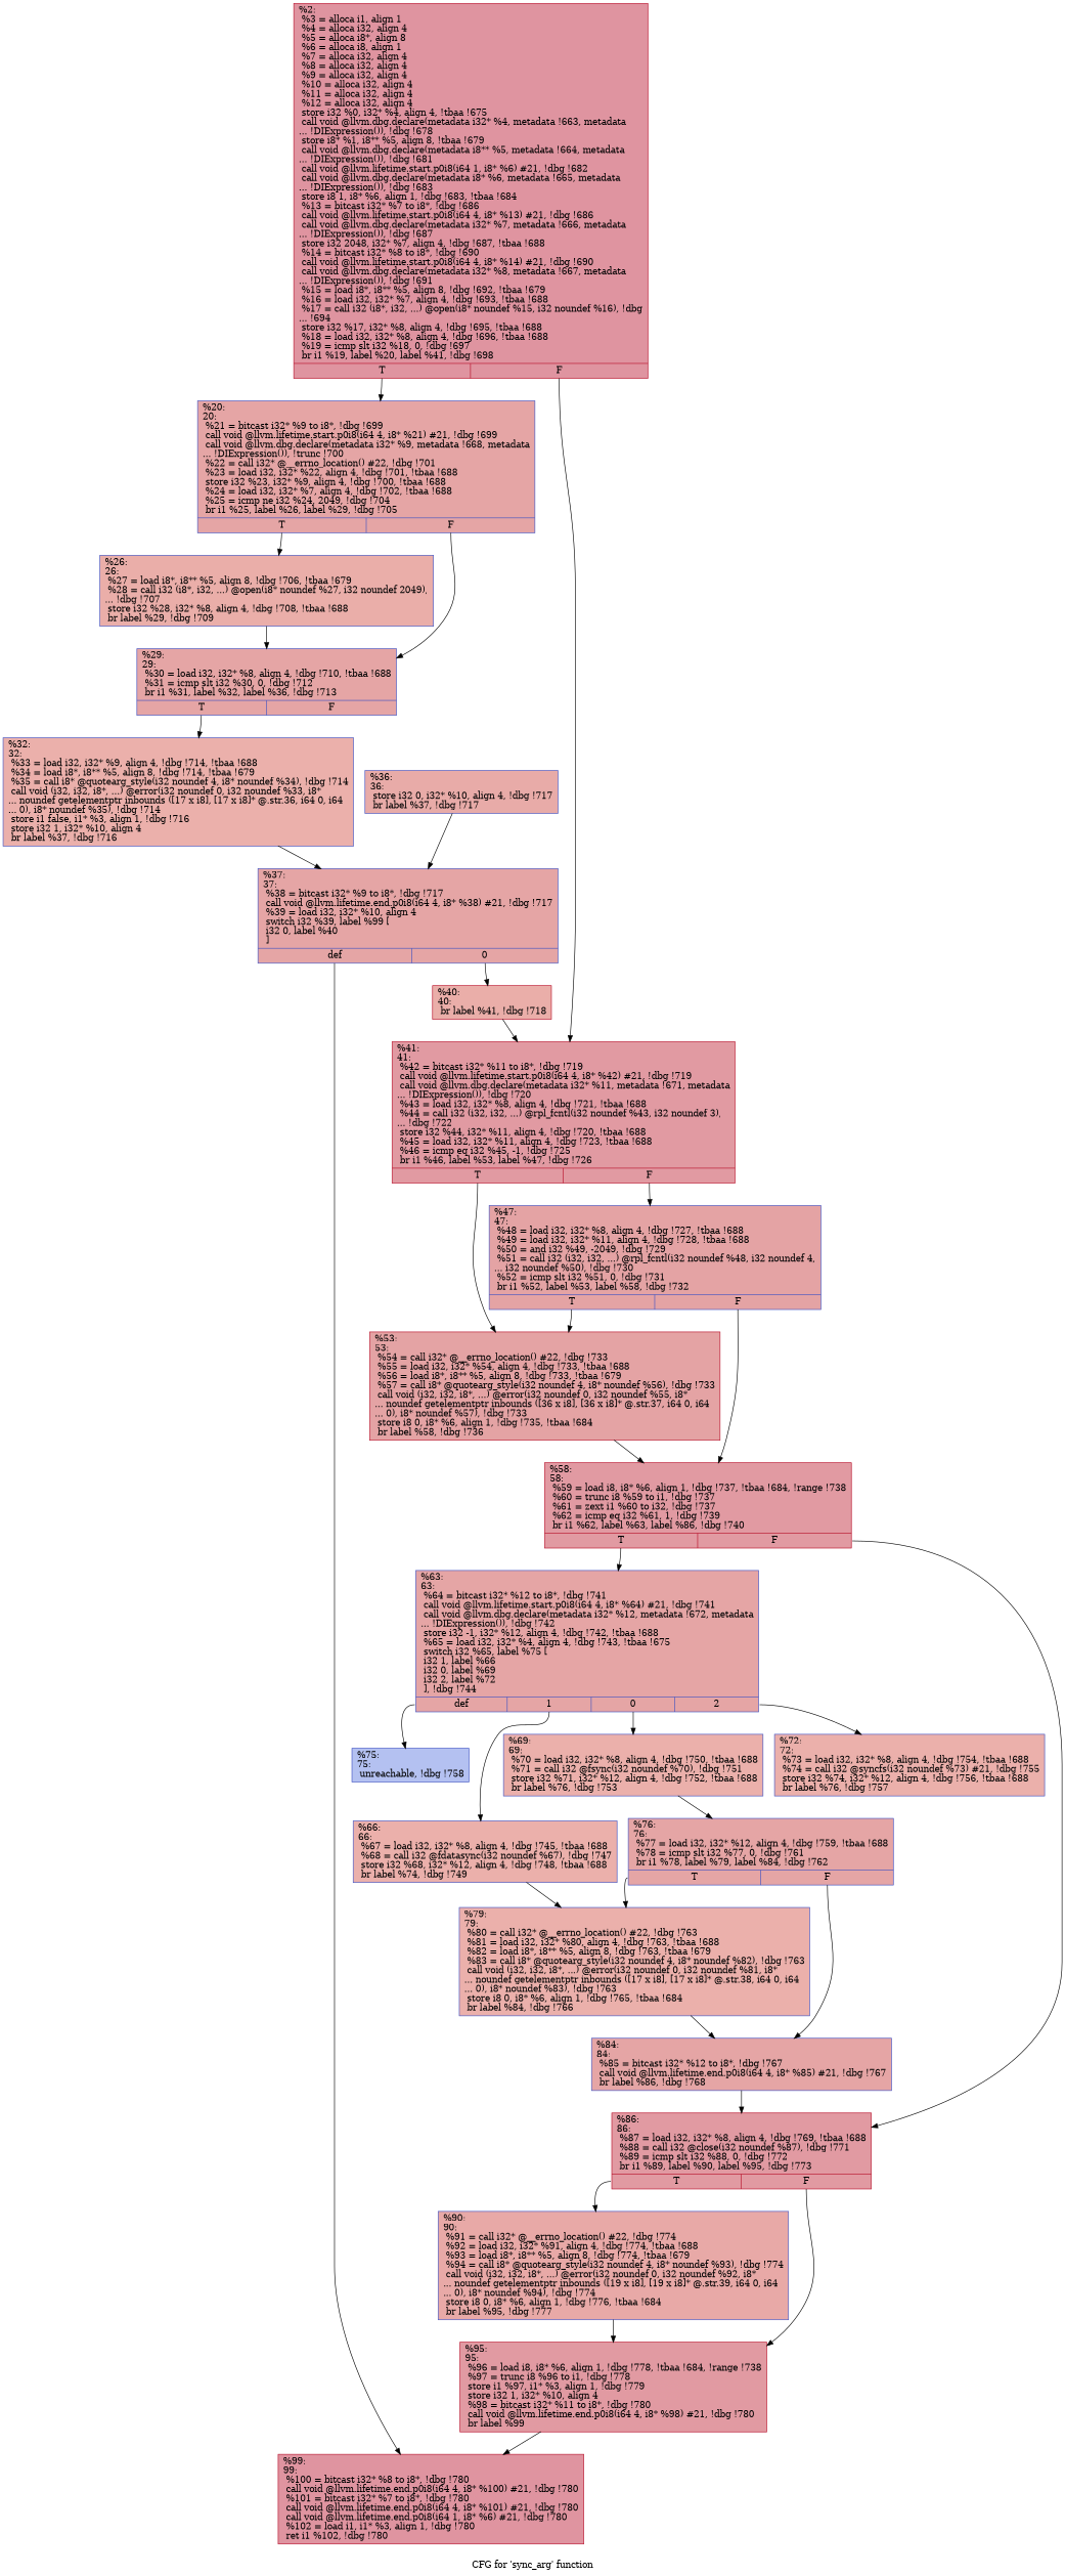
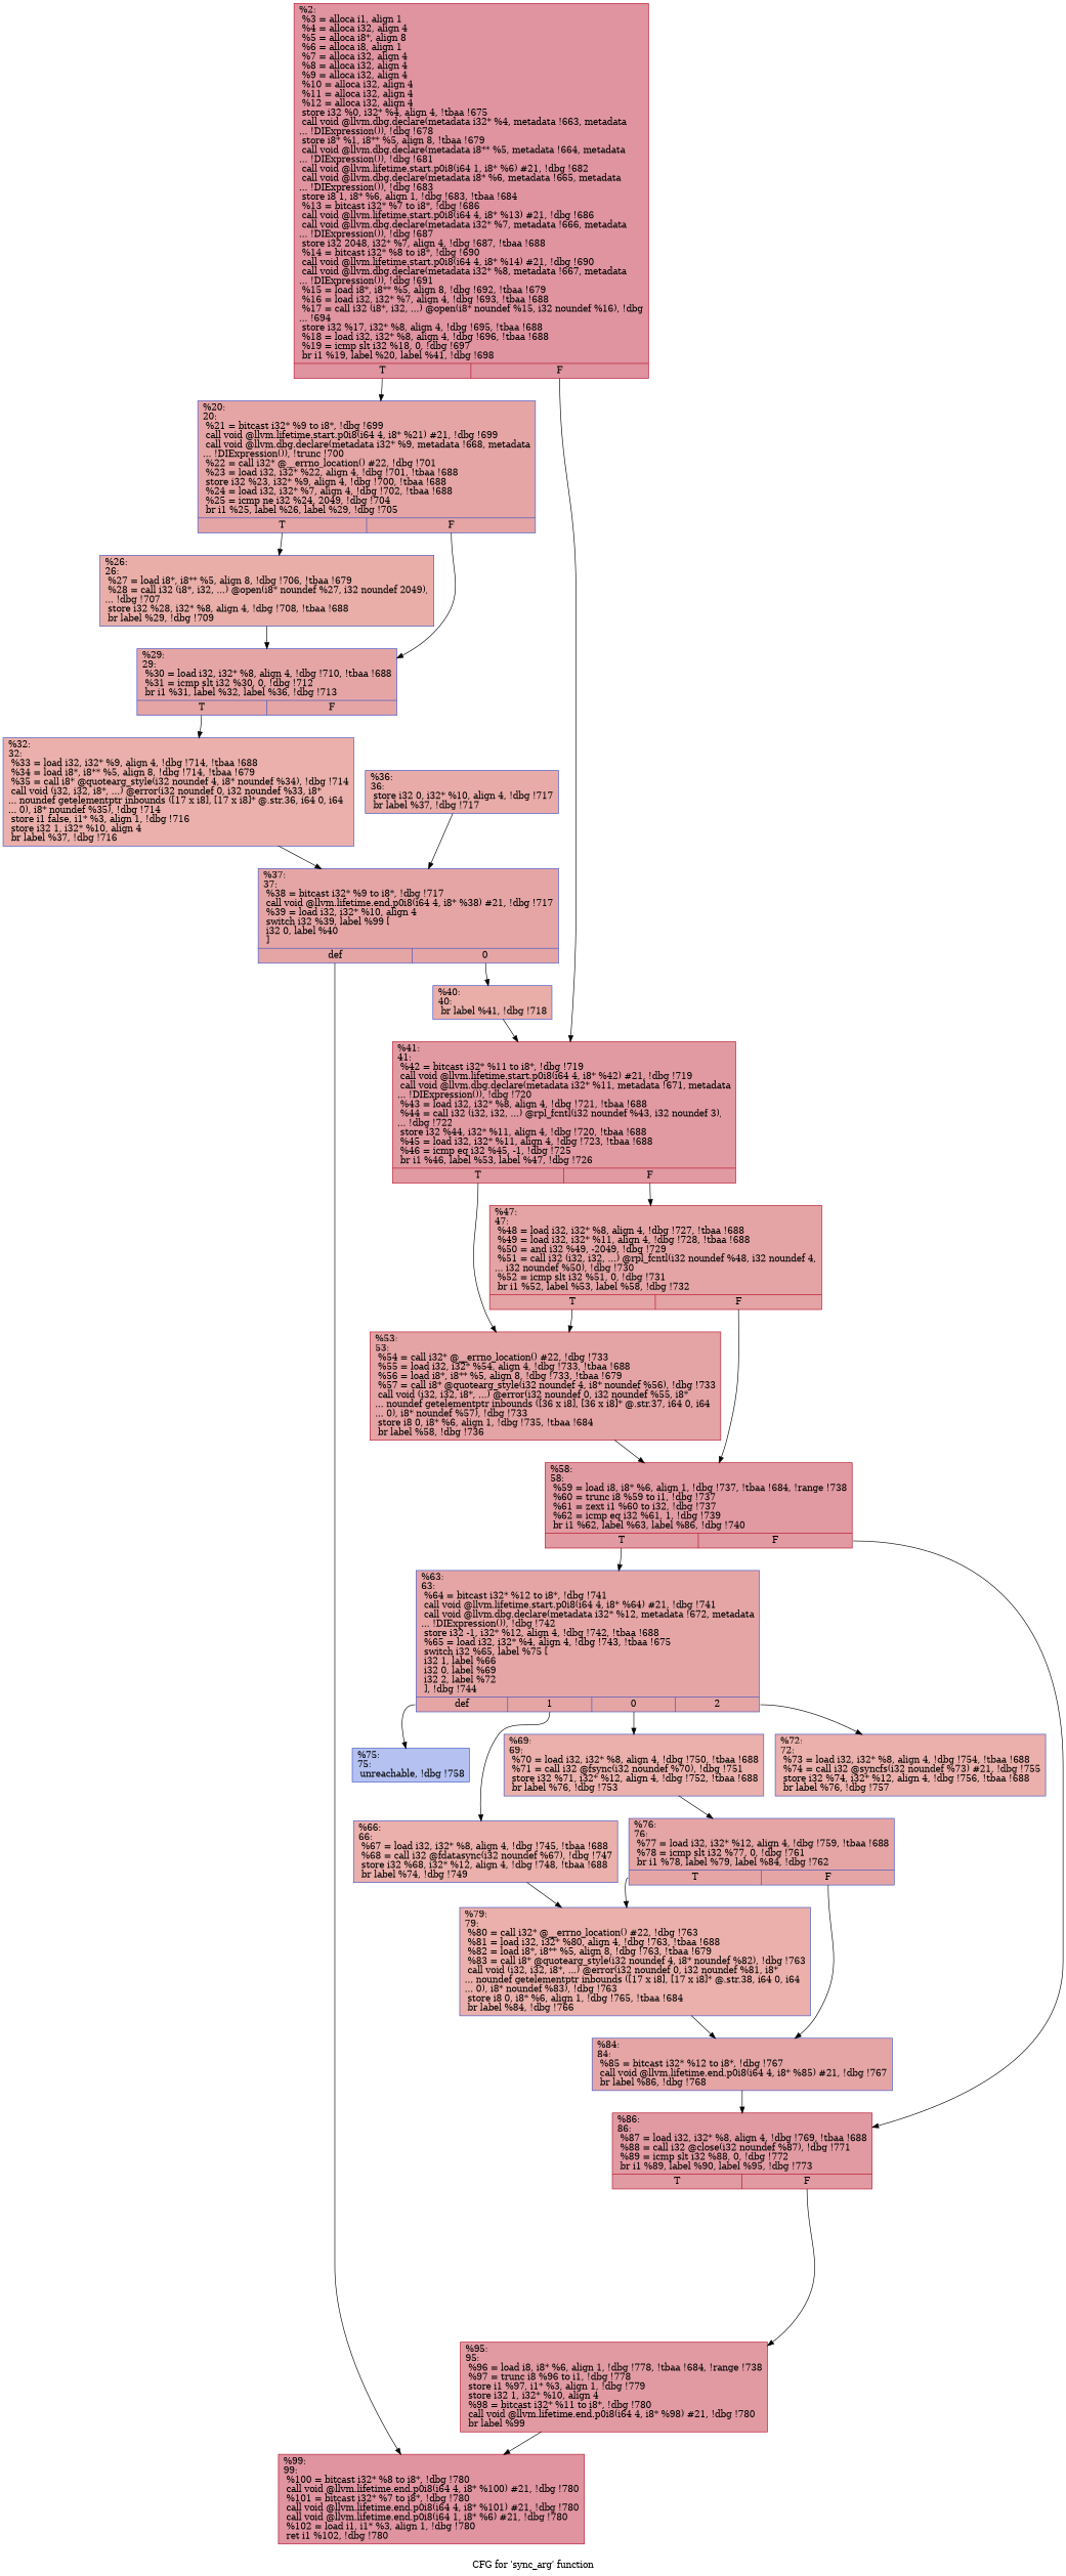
  digraph {
    label="CFG for 'sync_arg' function"
    node [color="#3d50c3ff" fillcolor="#c5333470" shape=record style=filled]
    n1 [color="#b70d28ff" fillcolor="#b70d2870" label="{%2:\l  %3 = alloca i1, align 1\l  %4 = alloca i32, align 4\l  %5 = alloca i8*, align 8\l  %6 = alloca i8, align 1\l  %7 = alloca i32, align 4\l  %8 = alloca i32, align 4\l  %9 = alloca i32, align 4\l  %10 = alloca i32, align 4\l  %11 = alloca i32, align 4\l  %12 = alloca i32, align 4\l  store i32 %0, i32* %4, align 4, !tbaa !675\l  call void @llvm.dbg.declare(metadata i32* %4, metadata !663, metadata\l... !DIExpression()), !dbg !678\l  store i8* %1, i8** %5, align 8, !tbaa !679\l  call void @llvm.dbg.declare(metadata i8** %5, metadata !664, metadata\l... !DIExpression()), !dbg !681\l  call void @llvm.lifetime.start.p0i8(i64 1, i8* %6) #21, !dbg !682\l  call void @llvm.dbg.declare(metadata i8* %6, metadata !665, metadata\l... !DIExpression()), !dbg !683\l  store i8 1, i8* %6, align 1, !dbg !683, !tbaa !684\l  %13 = bitcast i32* %7 to i8*, !dbg !686\l  call void @llvm.lifetime.start.p0i8(i64 4, i8* %13) #21, !dbg !686\l  call void @llvm.dbg.declare(metadata i32* %7, metadata !666, metadata\l... !DIExpression()), !dbg !687\l  store i32 2048, i32* %7, align 4, !dbg !687, !tbaa !688\l  %14 = bitcast i32* %8 to i8*, !dbg !690\l  call void @llvm.lifetime.start.p0i8(i64 4, i8* %14) #21, !dbg !690\l  call void @llvm.dbg.declare(metadata i32* %8, metadata !667, metadata\l... !DIExpression()), !dbg !691\l  %15 = load i8*, i8** %5, align 8, !dbg !692, !tbaa !679\l  %16 = load i32, i32* %7, align 4, !dbg !693, !tbaa !688\l  %17 = call i32 (i8*, i32, ...) @open(i8* noundef %15, i32 noundef %16), !dbg\l... !694\l  store i32 %17, i32* %8, align 4, !dbg !695, !tbaa !688\l  %18 = load i32, i32* %8, align 4, !dbg !696, !tbaa !688\l  %19 = icmp slt i32 %18, 0, !dbg !697\l  br i1 %19, label %20, label %41, !dbg !698\l|{<s0>T|<s1>F}}"]
    n2 [label="{%20:\l20:                                               \l  %21 = bitcast i32* %9 to i8*, !dbg !699\l  call void @llvm.lifetime.start.p0i8(i64 4, i8* %21) #21, !dbg !699\l  call void @llvm.dbg.declare(metadata i32* %9, metadata !668, metadata\l... !DIExpression()), !trunc !700\l  %22 = call i32* @__errno_location() #22, !dbg !701\l  %23 = load i32, i32* %22, align 4, !dbg !701, !tbaa !688\l  store i32 %23, i32* %9, align 4, !dbg !700, !tbaa !688\l  %24 = load i32, i32* %7, align 4, !dbg !702, !tbaa !688\l  %25 = icmp ne i32 %24, 2049, !dbg !704\l  br i1 %25, label %26, label %29, !dbg !705\l|{<s0>T|<s1>F}}"]
    n3 [color="#b70d28ff" fillcolor="#bb1b2c70" label="{%41:\l41:                                               \l  %42 = bitcast i32* %11 to i8*, !dbg !719\l  call void @llvm.lifetime.start.p0i8(i64 4, i8* %42) #21, !dbg !719\l  call void @llvm.dbg.declare(metadata i32* %11, metadata !671, metadata\l... !DIExpression()), !dbg !720\l  %43 = load i32, i32* %8, align 4, !dbg !721, !tbaa !688\l  %44 = call i32 (i32, i32, ...) @rpl_fcntl(i32 noundef %43, i32 noundef 3),\l... !dbg !722\l  store i32 %44, i32* %11, align 4, !dbg !720, !tbaa !688\l  %45 = load i32, i32* %11, align 4, !dbg !723, !tbaa !688\l  %46 = icmp eq i32 %45, -1, !dbg !725\l  br i1 %46, label %53, label %47, !dbg !726\l|{<s0>T|<s1>F}}"]
    n4 [fillcolor="#d0473d70" label="{%26:\l26:                                               \l  %27 = load i8*, i8** %5, align 8, !dbg !706, !tbaa !679\l  %28 = call i32 (i8*, i32, ...) @open(i8* noundef %27, i32 noundef 2049),\l... !dbg !707\l  store i32 %28, i32* %8, align 4, !dbg !708, !tbaa !688\l  br label %29, !dbg !709\l}"]
    n5 [label="{%29:\l29:                                               \l  %30 = load i32, i32* %8, align 4, !dbg !710, !tbaa !688\l  %31 = icmp slt i32 %30, 0, !dbg !712\l  br i1 %31, label %32, label %36, !dbg !713\l|{<s0>T|<s1>F}}"]
    n6 [color="#b70d28ff" fillcolor="#c32e3170" label="{%53:\l53:                                               \l  %54 = call i32* @__errno_location() #22, !dbg !733\l  %55 = load i32, i32* %54, align 4, !dbg !733, !tbaa !688\l  %56 = load i8*, i8** %5, align 8, !dbg !733, !tbaa !679\l  %57 = call i8* @quotearg_style(i32 noundef 4, i8* noundef %56), !dbg !733\l  call void (i32, i32, i8*, ...) @error(i32 noundef 0, i32 noundef %55, i8*\l... noundef getelementptr inbounds ([36 x i8], [36 x i8]* @.str.37, i64 0, i64\l... 0), i8* noundef %57), !dbg !733\l  store i8 0, i8* %6, align 1, !dbg !735, !tbaa !684\l  br label %58, !dbg !736\l}"]
-   n7 [fillcolor="#c32e3170" label="{%47:\l47:                                               \l  %48 = load i32, i32* %8, align 4, !dbg !727, !tbaa !688\l  %49 = load i32, i32* %11, align 4, !dbg !728, !tbaa !688\l  %50 = and i32 %49, -2049, !dbg !729\l  %51 = call i32 (i32, i32, ...) @rpl_fcntl(i32 noundef %48, i32 noundef 4,\l... i32 noundef %50), !dbg !730\l  %52 = icmp slt i32 %51, 0, !dbg !731\l  br i1 %52, label %53, label %58, !dbg !732\l|{<s0>T|<s1>F}}"]
+   n7 [color="#b70d28ff" fillcolor="#c32e3170" label="{%47:\l47:                                               \l  %48 = load i32, i32* %8, align 4, !dbg !727, !tbaa !688\l  %49 = load i32, i32* %11, align 4, !dbg !728, !tbaa !688\l  %50 = and i32 %49, -2049, !dbg !729\l  %51 = call i32 (i32, i32, ...) @rpl_fcntl(i32 noundef %48, i32 noundef 4,\l... i32 noundef %50), !dbg !730\l  %52 = icmp slt i32 %51, 0, !dbg !731\l  br i1 %52, label %53, label %58, !dbg !732\l|{<s0>T|<s1>F}}"]
    n8 [fillcolor="#d24b4070" label="{%32:\l32:                                               \l  %33 = load i32, i32* %9, align 4, !dbg !714, !tbaa !688\l  %34 = load i8*, i8** %5, align 8, !dbg !714, !tbaa !679\l  %35 = call i8* @quotearg_style(i32 noundef 4, i8* noundef %34), !dbg !714\l  call void (i32, i32, i8*, ...) @error(i32 noundef 0, i32 noundef %33, i8*\l... noundef getelementptr inbounds ([17 x i8], [17 x i8]* @.str.36, i64 0, i64\l... 0), i8* noundef %35), !dbg !714\l  store i1 false, i1* %3, align 1, !dbg !716\l  store i32 1, i32* %10, align 4\l  br label %37, !dbg !716\l}"]
    n9 [color="#b70d28ff" fillcolor="#bb1b2c70" label="{%58:\l58:                                               \l  %59 = load i8, i8* %6, align 1, !dbg !737, !tbaa !684, !range !738\l  %60 = trunc i8 %59 to i1, !dbg !737\l  %61 = zext i1 %60 to i32, !dbg !737\l  %62 = icmp eq i32 %61, 1, !dbg !739\l  br i1 %62, label %63, label %86, !dbg !740\l|{<s0>T|<s1>F}}"]
    n10 [label="{%37:\l37:                                               \l  %38 = bitcast i32* %9 to i8*, !dbg !717\l  call void @llvm.lifetime.end.p0i8(i64 4, i8* %38) #21, !dbg !717\l  %39 = load i32, i32* %10, align 4\l  switch i32 %39, label %99 [\l    i32 0, label %40\l  ]\l|{<s0>def|<s1>0}}"]
    n11 [fillcolor="#cc403a70" label="{%36:\l36:                                               \l  store i32 0, i32* %10, align 4, !dbg !717\l  br label %37, !dbg !717\l}"]
    n12 [color="#b70d28ff" fillcolor="#b70d2870" label="{%99:\l99:                                               \l  %100 = bitcast i32* %8 to i8*, !dbg !780\l  call void @llvm.lifetime.end.p0i8(i64 4, i8* %100) #21, !dbg !780\l  %101 = bitcast i32* %7 to i8*, !dbg !780\l  call void @llvm.lifetime.end.p0i8(i64 4, i8* %101) #21, !dbg !780\l  call void @llvm.lifetime.end.p0i8(i64 1, i8* %6) #21, !dbg !780\l  %102 = load i1, i1* %3, align 1, !dbg !780\l  ret i1 %102, !dbg !780\l}"]
-   n13 [color="#b70d28ff" fillcolor="#d0473d70" label="{%40:\l40:                                               \l  br label %41, !dbg !718\l}"]
+   n13 [fillcolor="#d0473d70" label="{%40:\l40:                                               \l  br label %41, !dbg !718\l}"]
    n14 [label="{%63:\l63:                                               \l  %64 = bitcast i32* %12 to i8*, !dbg !741\l  call void @llvm.lifetime.start.p0i8(i64 4, i8* %64) #21, !dbg !741\l  call void @llvm.dbg.declare(metadata i32* %12, metadata !672, metadata\l... !DIExpression()), !dbg !742\l  store i32 -1, i32* %12, align 4, !dbg !742, !tbaa !688\l  %65 = load i32, i32* %4, align 4, !dbg !743, !tbaa !675\l  switch i32 %65, label %75 [\l    i32 1, label %66\l    i32 0, label %69\l    i32 2, label %72\l  ], !dbg !744\l|{<s0>def|<s1>1|<s2>0|<s3>2}}"]
    n15 [color="#b70d28ff" fillcolor="#bb1b2c70" label="{%86:\l86:                                               \l  %87 = load i32, i32* %8, align 4, !dbg !769, !tbaa !688\l  %88 = call i32 @close(i32 noundef %87), !dbg !771\l  %89 = icmp slt i32 %88, 0, !dbg !772\l  br i1 %89, label %90, label %95, !dbg !773\l|{<s0>T|<s1>F}}"]
    n16 [fillcolor="#5572df70" label="{%75:\l75:                                               \l  unreachable, !dbg !758\l}"]
    n17 [fillcolor="#d24b4070" label="{%66:\l66:                                               \l  %67 = load i32, i32* %8, align 4, !dbg !745, !tbaa !688\l  %68 = call i32 @fdatasync(i32 noundef %67), !dbg !747\l  store i32 %68, i32* %12, align 4, !dbg !748, !tbaa !688\l  br label %74, !dbg !749\l}"]
    n18 [fillcolor="#d24b4070" label="{%69:\l69:                                               \l  %70 = load i32, i32* %8, align 4, !dbg !750, !tbaa !688\l  %71 = call i32 @fsync(i32 noundef %70), !dbg !751\l  store i32 %71, i32* %12, align 4, !dbg !752, !tbaa !688\l  br label %76, !dbg !753\l}"]
    n19 [fillcolor="#d24b4070" label="{%72:\l72:                                               \l  %73 = load i32, i32* %8, align 4, !dbg !754, !tbaa !688\l  %74 = call i32 @syncfs(i32 noundef %73) #21, !dbg !755\l  store i32 %74, i32* %12, align 4, !dbg !756, !tbaa !688\l  br label %76, !dbg !757\l}"]
-   n20 [fillcolor="#ca3b3770" label="{%90:\l90:                                               \l  %91 = call i32* @__errno_location() #22, !dbg !774\l  %92 = load i32, i32* %91, align 4, !dbg !774, !tbaa !688\l  %93 = load i8*, i8** %5, align 8, !dbg !774, !tbaa !679\l  %94 = call i8* @quotearg_style(i32 noundef 4, i8* noundef %93), !dbg !774\l  call void (i32, i32, i8*, ...) @error(i32 noundef 0, i32 noundef %92, i8*\l... noundef getelementptr inbounds ([19 x i8], [19 x i8]* @.str.39, i64 0, i64\l... 0), i8* noundef %94), !dbg !774\l  store i8 0, i8* %6, align 1, !dbg !776, !tbaa !684\l  br label %95, !dbg !777\l}"]
    n21 [color="#b70d28ff" fillcolor="#bb1b2c70" label="{%95:\l95:                                               \l  %96 = load i8, i8* %6, align 1, !dbg !778, !tbaa !684, !range !738\l  %97 = trunc i8 %96 to i1, !dbg !778\l  store i1 %97, i1* %3, align 1, !dbg !779\l  store i32 1, i32* %10, align 4\l  %98 = bitcast i32* %11 to i8*, !dbg !780\l  call void @llvm.lifetime.end.p0i8(i64 4, i8* %98) #21, !dbg !780\l  br label %99\l}"]
    n22 [fillcolor="#d24b4070" label="{%79:\l79:                                               \l  %80 = call i32* @__errno_location() #22, !dbg !763\l  %81 = load i32, i32* %80, align 4, !dbg !763, !tbaa !688\l  %82 = load i8*, i8** %5, align 8, !dbg !763, !tbaa !679\l  %83 = call i8* @quotearg_style(i32 noundef 4, i8* noundef %82), !dbg !763\l  call void (i32, i32, i8*, ...) @error(i32 noundef 0, i32 noundef %81, i8*\l... noundef getelementptr inbounds ([17 x i8], [17 x i8]* @.str.38, i64 0, i64\l... 0), i8* noundef %83), !dbg !763\l  store i8 0, i8* %6, align 1, !dbg !765, !tbaa !684\l  br label %84, !dbg !766\l}"]
    n23 [label="{%76:\l76:                                               \l  %77 = load i32, i32* %12, align 4, !dbg !759, !tbaa !688\l  %78 = icmp slt i32 %77, 0, !dbg !761\l  br i1 %78, label %79, label %84, !dbg !762\l|{<s0>T|<s1>F}}"]
    n24 [label="{%84:\l84:                                               \l  %85 = bitcast i32* %12 to i8*, !dbg !767\l  call void @llvm.lifetime.end.p0i8(i64 4, i8* %85) #21, !dbg !767\l  br label %86, !dbg !768\l}"]
    n1 -> n2 [tailport=s0]
    n1 -> n3 [tailport=s1]
    n2 -> n4 [tailport=s0]
    n2 -> n5 [tailport=s1]
    n3 -> n6 [tailport=s0]
    n3 -> n7 [tailport=s1]
    n4 -> n5
    n5 -> n8 [tailport=s0]
    n6 -> n9
    n7 -> n6 [tailport=s0]
    n7 -> n9 [tailport=s1]
    n8 -> n10
    n9 -> n14 [tailport=s0]
    n9 -> n15 [tailport=s1]
    n10 -> n12 [tailport=s0]
    n10 -> n13 [tailport=s1]
    n11 -> n10
    n13 -> n3
    n14 -> n16 [tailport=s0]
    n14 -> n17 [tailport=s1]
    n14 -> n18 [tailport=s2]
    n14 -> n19 [tailport=s3]
-   n15 -> n20 [tailport=s0]
    n15 -> n21 [tailport=s1]
    n17 -> n22
    n18 -> n23
-   n20 -> n21
    n21 -> n12
    n22 -> n24
    n23 -> n22 [tailport=s0]
    n23 -> n24 [tailport=s1]
    n24 -> n15
  }
